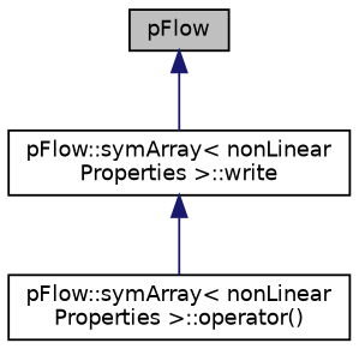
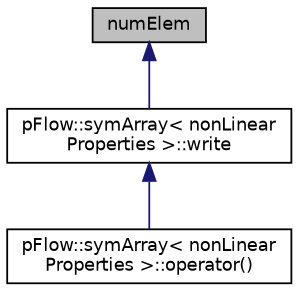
  digraph {
    rankdir=TB
    node [color=black fillcolor=white fontname=Helvetica fontsize=10 shape=record style=filled]
    edge [color=midnightblue dir=back fontname=Helvetica fontsize=10 labelfontname=Helvetica labelfontsize=10 style=solid]
-   n1 [fillcolor=grey75 fontcolor=black height=0.2 label=pFlow width=0.4]
+   n1 [fillcolor=grey75 fontcolor=black height=0.2 label=numElem width=0.4]
    n2 [height=0.2 label="pFlow::symArray\< nonLinear\lProperties \>::write" width=0.4]
    n3 [height=0.2 label="pFlow::symArray\< nonLinear\lProperties \>::operator()" width=0.4]
    n1 -> n2
    n2 -> n3
  }
